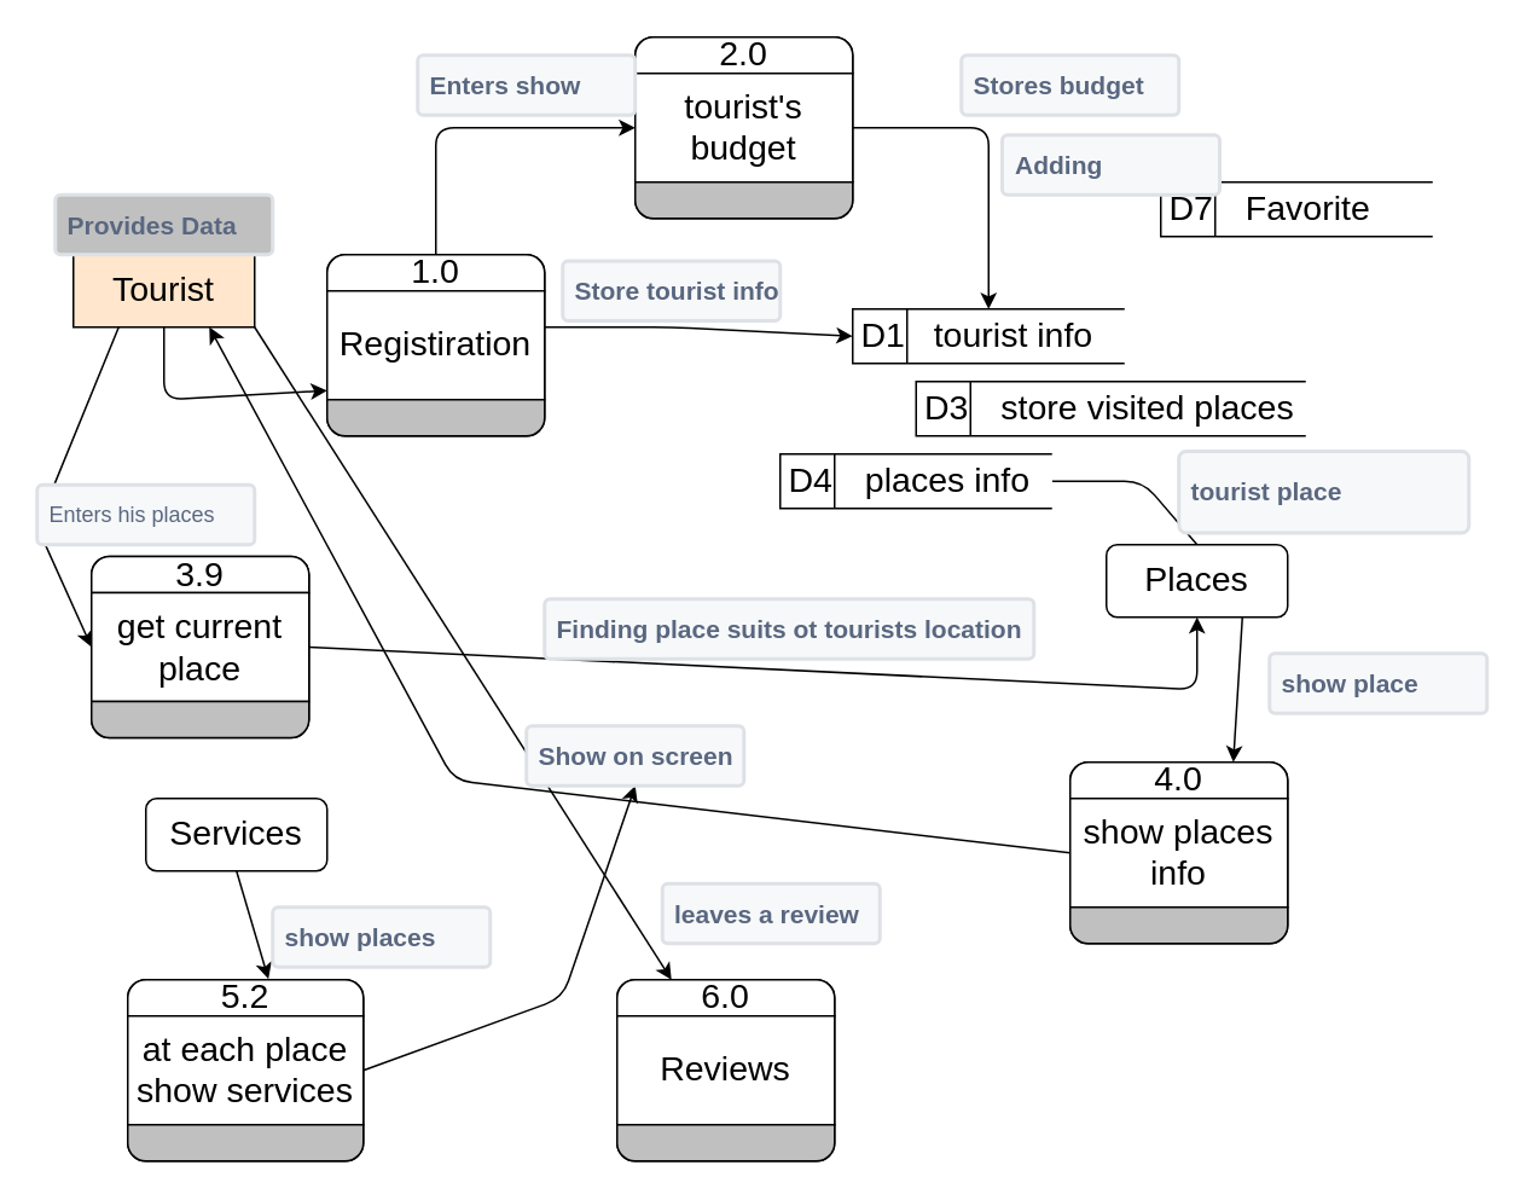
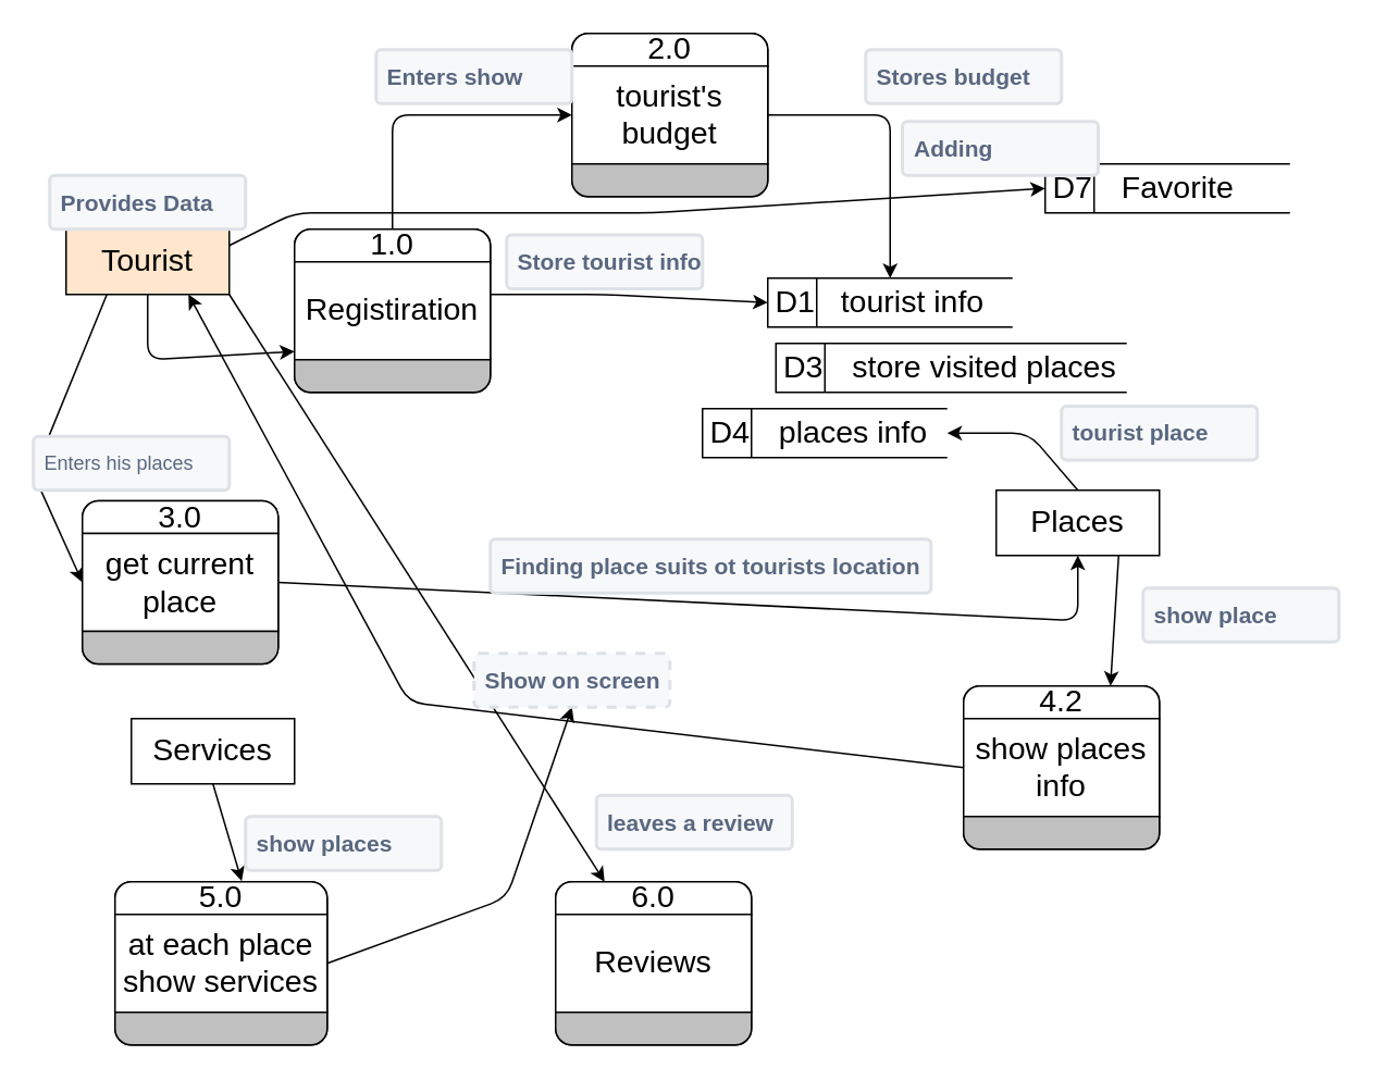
  <mxCell id="0" />
  <mxCell id="1" parent="0" />
  <mxCell id="2" style="edgeStyle=none;html=1;exitX=0.5;exitY=1;exitDx=0;exitDy=0;fontSize=19;entryX=0;entryY=0.75;entryDx=0;entryDy=0;" edge="1" parent="1" source="6" target="19"><mxGeometry relative="1" as="geometry"><mxPoint x="90" y="220" as="targetPoint" /><Array as="points"><mxPoint x="90" y="220" /></Array></mxGeometry></mxCell>
  <mxCell id="3" style="edgeStyle=none;html=1;exitX=0.25;exitY=1;exitDx=0;exitDy=0;entryX=0;entryY=0.5;entryDx=0;entryDy=0;fontSize=14;" edge="1" parent="1" source="6" target="13"><mxGeometry relative="1" as="geometry"><Array as="points"><mxPoint x="20" y="290" /></Array></mxGeometry></mxCell>
  <mxCell id="4" style="edgeStyle=none;html=1;exitX=1;exitY=1;exitDx=0;exitDy=0;entryX=0.25;entryY=0;entryDx=0;entryDy=0;fontSize=14;" edge="1" parent="1" source="6" target="40"><mxGeometry relative="1" as="geometry" /></mxCell>
+ <mxCell id="5" style="edgeStyle=none;html=1;exitX=1;exitY=0.25;exitDx=0;exitDy=0;entryX=0;entryY=0.5;entryDx=0;entryDy=0;fontSize=14;" edge="1" parent="1" source="6" target="44"><mxGeometry relative="1" as="geometry"><Array as="points"><mxPoint x="180" y="130" /><mxPoint x="400" y="130" /></Array></mxGeometry></mxCell>
  <mxCell id="6" value="&lt;font style=&quot;font-size: 19px;&quot;&gt;Tourist&lt;/font&gt;" style="whiteSpace=wrap;html=1;align=center;fillColor=#ffe6cc;" vertex="1" parent="1"><mxGeometry x="40" y="140" width="100" height="40" as="geometry" /></mxCell>
  <mxCell id="7" style="edgeStyle=none;html=1;exitX=0.5;exitY=1;exitDx=0;exitDy=0;entryX=0.597;entryY=-0.004;entryDx=0;entryDy=0;entryPerimeter=0;fontSize=14;" edge="1" parent="1" source="8" target="26"><mxGeometry relative="1" as="geometry" /></mxCell>
- <mxCell id="8" value="&lt;span style=&quot;font-size: 19px;&quot;&gt;Services&lt;/span&gt;" style="whiteSpace=wrap;html=1;align=center;rounded=1;" vertex="1" parent="1"><mxGeometry x="80" y="440" width="100" height="40" as="geometry" /></mxCell>
- <mxCell id="9" style="edgeStyle=none;html=1;exitX=0.5;exitY=0;exitDx=0;exitDy=0;entryX=1;entryY=0.5;entryDx=0;entryDy=0;fontSize=14;endArrow=none;" edge="1" parent="1" source="11" target="24"><mxGeometry relative="1" as="geometry"><Array as="points"><mxPoint x="630" y="265" /></Array></mxGeometry></mxCell>
+ <mxCell id="8" value="&lt;span style=&quot;font-size: 19px;&quot;&gt;Services&lt;/span&gt;" style="whiteSpace=wrap;html=1;align=center;" vertex="1" parent="1"><mxGeometry x="80" y="440" width="100" height="40" as="geometry" /></mxCell>
+ <mxCell id="9" style="edgeStyle=none;html=1;exitX=0.5;exitY=0;exitDx=0;exitDy=0;entryX=1;entryY=0.5;entryDx=0;entryDy=0;fontSize=14;" edge="1" parent="1" source="11" target="24"><mxGeometry relative="1" as="geometry"><Array as="points"><mxPoint x="630" y="265" /></Array></mxGeometry></mxCell>
  <mxCell id="10" style="edgeStyle=none;html=1;exitX=0.75;exitY=1;exitDx=0;exitDy=0;entryX=0.75;entryY=0;entryDx=0;entryDy=0;fontSize=14;" edge="1" parent="1" source="11" target="36"><mxGeometry relative="1" as="geometry" /></mxCell>
- <mxCell id="11" value="&lt;span style=&quot;font-size: 19px;&quot;&gt;Places&lt;br&gt;&lt;/span&gt;" style="whiteSpace=wrap;html=1;align=center;rounded=1;" vertex="1" parent="1"><mxGeometry x="610" y="300" width="100" height="40" as="geometry" /></mxCell>
+ <mxCell id="11" value="&lt;span style=&quot;font-size: 19px;&quot;&gt;Places&lt;br&gt;&lt;/span&gt;" style="whiteSpace=wrap;html=1;align=center;" vertex="1" parent="1"><mxGeometry x="610" y="300" width="100" height="40" as="geometry" /></mxCell>
  <mxCell id="12" style="edgeStyle=none;html=1;exitX=1;exitY=0.5;exitDx=0;exitDy=0;fontSize=14;entryX=0.5;entryY=1;entryDx=0;entryDy=0;" edge="1" parent="1" source="13" target="11"><mxGeometry relative="1" as="geometry"><mxPoint x="660" y="360" as="targetPoint" /><Array as="points"><mxPoint x="660" y="380" /></Array></mxGeometry></mxCell>
  <mxCell id="13" value="" style="rounded=1;whiteSpace=wrap;html=1;container=1;collapsible=0;absoluteArcSize=1;arcSize=20;childLayout=stackLayout;horizontal=1;horizontalStack=0;resizeParent=1;resizeParentMax=0;resizeLast=0;fontSize=19;" vertex="1" parent="1"><mxGeometry x="50" y="306.5" width="120" height="100" as="geometry" /></mxCell>
- <mxCell id="14" value="3.9" style="whiteSpace=wrap;connectable=0;html=1;shape=mxgraph.basic.rect;size=10;rectStyle=rounded;bottomRightStyle=square;bottomLeftStyle=square;part=1;fontSize=19;" vertex="1" parent="13"><mxGeometry width="120" height="20" as="geometry" /></mxCell>
+ <mxCell id="14" value="3.0" style="whiteSpace=wrap;connectable=0;html=1;shape=mxgraph.basic.rect;size=10;rectStyle=rounded;bottomRightStyle=square;bottomLeftStyle=square;part=1;fontSize=19;" vertex="1" parent="13"><mxGeometry width="120" height="20" as="geometry" /></mxCell>
  <mxCell id="15" value="get current place" style="shape=mxgraph.bpmn.task;part=1;taskMarker=abstract;connectable=0;whiteSpace=wrap;html=1;fontSize=19;" vertex="1" parent="13"><mxGeometry y="20" width="120" height="60" as="geometry" /></mxCell>
  <mxCell id="16" value="" style="whiteSpace=wrap;connectable=0;html=1;shape=mxgraph.basic.rect;size=10;rectStyle=rounded;topRightStyle=square;topLeftStyle=square;fillColor=#C0C0C0;part=1;fontSize=19;" vertex="1" parent="13"><mxGeometry y="80" width="120" height="20" as="geometry" /></mxCell>
  <mxCell id="17" style="edgeStyle=none;html=1;entryX=0;entryY=0.5;entryDx=0;entryDy=0;fontSize=14;" edge="1" parent="1" target="23"><mxGeometry relative="1" as="geometry"><mxPoint x="300" y="180" as="sourcePoint" /><Array as="points"><mxPoint x="370" y="180" /></Array></mxGeometry></mxCell>
  <mxCell id="18" style="edgeStyle=none;html=1;exitX=0.5;exitY=0;exitDx=0;exitDy=0;fontSize=14;entryX=0;entryY=0.5;entryDx=0;entryDy=0;" edge="1" parent="1" source="19" target="31"><mxGeometry relative="1" as="geometry"><mxPoint x="270" y="50" as="targetPoint" /><Array as="points"><mxPoint x="240" y="70" /></Array></mxGeometry></mxCell>
  <mxCell id="19" value="" style="rounded=1;whiteSpace=wrap;html=1;container=1;collapsible=0;absoluteArcSize=1;arcSize=20;childLayout=stackLayout;horizontal=1;horizontalStack=0;resizeParent=1;resizeParentMax=0;resizeLast=0;fontSize=19;" vertex="1" parent="1"><mxGeometry x="180" y="140" width="120" height="100" as="geometry" /></mxCell>
  <mxCell id="20" value="1.0" style="whiteSpace=wrap;connectable=0;html=1;shape=mxgraph.basic.rect;size=10;rectStyle=rounded;bottomRightStyle=square;bottomLeftStyle=square;part=1;fontSize=19;" vertex="1" parent="19"><mxGeometry width="120" height="20" as="geometry" /></mxCell>
  <mxCell id="21" value="Registiration" style="shape=mxgraph.bpmn.task;part=1;taskMarker=abstract;connectable=0;whiteSpace=wrap;html=1;fontSize=19;" vertex="1" parent="19"><mxGeometry y="20" width="120" height="60" as="geometry" /></mxCell>
  <mxCell id="22" value="" style="whiteSpace=wrap;connectable=0;html=1;shape=mxgraph.basic.rect;size=10;rectStyle=rounded;topRightStyle=square;topLeftStyle=square;fillColor=#C0C0C0;part=1;fontSize=19;" vertex="1" parent="19"><mxGeometry y="80" width="120" height="20" as="geometry" /></mxCell>
  <mxCell id="23" value="D1&amp;nbsp; &amp;nbsp;tourist info" style="html=1;dashed=0;whitespace=wrap;shape=mxgraph.dfd.dataStoreID;align=left;spacingLeft=3;points=[[0,0],[0.5,0],[1,0],[0,0.5],[1,0.5],[0,1],[0.5,1],[1,1]];fontSize=19;" vertex="1" parent="1"><mxGeometry x="470" y="170" width="150" height="30" as="geometry" /></mxCell>
  <mxCell id="24" value="D4&lt;span style=&quot;white-space: pre;&quot;&gt;&#09;&lt;/span&gt;places info" style="html=1;dashed=0;whitespace=wrap;shape=mxgraph.dfd.dataStoreID;align=left;spacingLeft=3;points=[[0,0],[0.5,0],[1,0],[0,0.5],[1,0.5],[0,1],[0.5,1],[1,1]];fontSize=19;" vertex="1" parent="1"><mxGeometry x="430" y="250" width="150" height="30" as="geometry" /></mxCell>
  <mxCell id="25" style="edgeStyle=none;html=1;exitX=1;exitY=0.5;exitDx=0;exitDy=0;fontSize=14;entryX=0.5;entryY=1;entryDx=0;entryDy=0;" edge="1" parent="1" source="26" target="54"><mxGeometry relative="1" as="geometry"><mxPoint x="400" y="450" as="targetPoint" /><Array as="points"><mxPoint x="310" y="550" /></Array></mxGeometry></mxCell>
  <mxCell id="26" value="" style="rounded=1;whiteSpace=wrap;html=1;container=1;collapsible=0;absoluteArcSize=1;arcSize=20;childLayout=stackLayout;horizontal=1;horizontalStack=0;resizeParent=1;resizeParentMax=0;resizeLast=0;fontSize=19;" vertex="1" parent="1"><mxGeometry x="70" y="540" width="130" height="100" as="geometry" /></mxCell>
- <mxCell id="27" value="5.2" style="whiteSpace=wrap;connectable=0;html=1;shape=mxgraph.basic.rect;size=10;rectStyle=rounded;bottomRightStyle=square;bottomLeftStyle=square;part=1;fontSize=19;" vertex="1" parent="26"><mxGeometry width="130" height="20" as="geometry" /></mxCell>
+ <mxCell id="27" value="5.0" style="whiteSpace=wrap;connectable=0;html=1;shape=mxgraph.basic.rect;size=10;rectStyle=rounded;bottomRightStyle=square;bottomLeftStyle=square;part=1;fontSize=19;" vertex="1" parent="26"><mxGeometry width="130" height="20" as="geometry" /></mxCell>
  <mxCell id="28" value="at each place show services" style="shape=mxgraph.bpmn.task;part=1;taskMarker=abstract;connectable=0;whiteSpace=wrap;html=1;fontSize=19;" vertex="1" parent="26"><mxGeometry y="20" width="130" height="60" as="geometry" /></mxCell>
  <mxCell id="29" value="" style="whiteSpace=wrap;connectable=0;html=1;shape=mxgraph.basic.rect;size=10;rectStyle=rounded;topRightStyle=square;topLeftStyle=square;fillColor=#C0C0C0;part=1;fontSize=19;" vertex="1" parent="26"><mxGeometry y="80" width="130" height="20" as="geometry" /></mxCell>
  <mxCell id="30" style="edgeStyle=none;html=1;exitX=1;exitY=0.5;exitDx=0;exitDy=0;entryX=0.5;entryY=0;entryDx=0;entryDy=0;fontSize=14;" edge="1" parent="1" source="31" target="23"><mxGeometry relative="1" as="geometry"><Array as="points"><mxPoint x="510" y="70" /><mxPoint x="545" y="70" /></Array></mxGeometry></mxCell>
  <mxCell id="31" value="" style="rounded=1;whiteSpace=wrap;html=1;container=1;collapsible=0;absoluteArcSize=1;arcSize=20;childLayout=stackLayout;horizontal=1;horizontalStack=0;resizeParent=1;resizeParentMax=0;resizeLast=0;fontSize=19;" vertex="1" parent="1"><mxGeometry x="350" y="20" width="120" height="100" as="geometry" /></mxCell>
  <mxCell id="32" value="2.0" style="whiteSpace=wrap;connectable=0;html=1;shape=mxgraph.basic.rect;size=10;rectStyle=rounded;bottomRightStyle=square;bottomLeftStyle=square;part=1;fontSize=19;" vertex="1" parent="31"><mxGeometry width="120" height="20" as="geometry" /></mxCell>
  <mxCell id="33" value="tourist's budget" style="shape=mxgraph.bpmn.task;part=1;taskMarker=abstract;connectable=0;whiteSpace=wrap;html=1;fontSize=19;" vertex="1" parent="31"><mxGeometry y="20" width="120" height="60" as="geometry" /></mxCell>
  <mxCell id="34" value="" style="whiteSpace=wrap;connectable=0;html=1;shape=mxgraph.basic.rect;size=10;rectStyle=rounded;topRightStyle=square;topLeftStyle=square;fillColor=#C0C0C0;part=1;fontSize=19;" vertex="1" parent="31"><mxGeometry y="80" width="120" height="20" as="geometry" /></mxCell>
  <mxCell id="35" style="edgeStyle=none;html=1;exitX=0;exitY=0.5;exitDx=0;exitDy=0;fontSize=14;entryX=0.75;entryY=1;entryDx=0;entryDy=0;" edge="1" parent="1" source="36" target="6"><mxGeometry relative="1" as="geometry"><mxPoint x="350" y="300" as="targetPoint" /><Array as="points"><mxPoint x="250" y="430" /></Array></mxGeometry></mxCell>
  <mxCell id="36" value="" style="rounded=1;whiteSpace=wrap;html=1;container=1;collapsible=0;absoluteArcSize=1;arcSize=20;childLayout=stackLayout;horizontal=1;horizontalStack=0;resizeParent=1;resizeParentMax=0;resizeLast=0;fontSize=19;" vertex="1" parent="1"><mxGeometry x="590" y="420" width="120" height="100" as="geometry" /></mxCell>
- <mxCell id="37" value="4.0" style="whiteSpace=wrap;connectable=0;html=1;shape=mxgraph.basic.rect;size=10;rectStyle=rounded;bottomRightStyle=square;bottomLeftStyle=square;part=1;fontSize=19;" vertex="1" parent="36"><mxGeometry width="120" height="20" as="geometry" /></mxCell>
+ <mxCell id="37" value="4.2" style="whiteSpace=wrap;connectable=0;html=1;shape=mxgraph.basic.rect;size=10;rectStyle=rounded;bottomRightStyle=square;bottomLeftStyle=square;part=1;fontSize=19;" vertex="1" parent="36"><mxGeometry width="120" height="20" as="geometry" /></mxCell>
  <mxCell id="38" value="show places info" style="shape=mxgraph.bpmn.task;part=1;taskMarker=abstract;connectable=0;whiteSpace=wrap;html=1;fontSize=19;" vertex="1" parent="36"><mxGeometry y="20" width="120" height="60" as="geometry" /></mxCell>
  <mxCell id="39" value="" style="whiteSpace=wrap;connectable=0;html=1;shape=mxgraph.basic.rect;size=10;rectStyle=rounded;topRightStyle=square;topLeftStyle=square;fillColor=#C0C0C0;part=1;fontSize=19;" vertex="1" parent="36"><mxGeometry y="80" width="120" height="20" as="geometry" /></mxCell>
  <mxCell id="40" value="" style="rounded=1;whiteSpace=wrap;html=1;container=1;collapsible=0;absoluteArcSize=1;arcSize=20;childLayout=stackLayout;horizontal=1;horizontalStack=0;resizeParent=1;resizeParentMax=0;resizeLast=0;fontSize=19;" vertex="1" parent="1"><mxGeometry x="340" y="540" width="120" height="100" as="geometry" /></mxCell>
  <mxCell id="41" value="6.0" style="whiteSpace=wrap;connectable=0;html=1;shape=mxgraph.basic.rect;size=10;rectStyle=rounded;bottomRightStyle=square;bottomLeftStyle=square;part=1;fontSize=19;" vertex="1" parent="40"><mxGeometry width="120" height="20" as="geometry" /></mxCell>
  <mxCell id="42" value="Reviews" style="shape=mxgraph.bpmn.task;part=1;taskMarker=abstract;connectable=0;whiteSpace=wrap;html=1;fontSize=19;" vertex="1" parent="40"><mxGeometry y="20" width="120" height="60" as="geometry" /></mxCell>
  <mxCell id="43" value="" style="whiteSpace=wrap;connectable=0;html=1;shape=mxgraph.basic.rect;size=10;rectStyle=rounded;topRightStyle=square;topLeftStyle=square;fillColor=#C0C0C0;part=1;fontSize=19;" vertex="1" parent="40"><mxGeometry y="80" width="120" height="20" as="geometry" /></mxCell>
  <mxCell id="44" value="D7&lt;span style=&quot;white-space: pre;&quot;&gt;&#09;&lt;/span&gt;Favorite" style="html=1;dashed=0;whitespace=wrap;shape=mxgraph.dfd.dataStoreID;align=left;spacingLeft=3;points=[[0,0],[0.5,0],[1,0],[0,0.5],[1,0.5],[0,1],[0.5,1],[1,1]];fontSize=19;" vertex="1" parent="1"><mxGeometry x="640" y="100" width="150" height="30" as="geometry" /></mxCell>
- <mxCell id="45" value="D3&lt;span style=&quot;white-space: pre;&quot;&gt;&#09;&lt;/span&gt;store visited places" style="html=1;dashed=0;whitespace=wrap;shape=mxgraph.dfd.dataStoreID;align=left;spacingLeft=3;points=[[0,0],[0.5,0],[1,0],[0,0.5],[1,0.5],[0,1],[0.5,1],[1,1]];fontSize=19;" vertex="1" parent="1"><mxGeometry x="505" y="210" width="215" height="30" as="geometry" /></mxCell>
- <mxCell id="46" value="&lt;b&gt;&lt;font style=&quot;font-size: 14px;&quot;&gt;Provides Data&lt;/font&gt;&lt;/b&gt;" style="rounded=1;arcSize=9;fillColor=#c0c0c0;align=left;spacingLeft=5;strokeColor=#DEE1E6;html=1;strokeWidth=2;fontColor=#596780;fontSize=12;" vertex="1" parent="1"><mxGeometry x="30" y="107" width="120" height="33" as="geometry" /></mxCell>
+ <mxCell id="45" value="D3&lt;span style=&quot;white-space: pre;&quot;&gt;&#09;&lt;/span&gt;store visited places" style="html=1;dashed=0;whitespace=wrap;shape=mxgraph.dfd.dataStoreID;align=left;spacingLeft=3;points=[[0,0],[0.5,0],[1,0],[0,0.5],[1,0.5],[0,1],[0.5,1],[1,1]];fontSize=19;" vertex="1" parent="1"><mxGeometry x="475" y="210" width="215" height="30" as="geometry" /></mxCell>
+ <mxCell id="46" value="&lt;b&gt;&lt;font style=&quot;font-size: 14px;&quot;&gt;Provides Data&lt;/font&gt;&lt;/b&gt;" style="rounded=1;arcSize=9;fillColor=#F7F8F9;align=left;spacingLeft=5;strokeColor=#DEE1E6;html=1;strokeWidth=2;fontColor=#596780;fontSize=12" vertex="1" parent="1"><mxGeometry x="30" y="107" width="120" height="33" as="geometry" /></mxCell>
  <mxCell id="47" value="&lt;b&gt;&lt;font style=&quot;font-size: 14px;&quot;&gt;Store tourist info&lt;/font&gt;&lt;/b&gt;" style="rounded=1;arcSize=9;fillColor=#F7F8F9;align=left;spacingLeft=5;strokeColor=#DEE1E6;html=1;strokeWidth=2;fontColor=#596780;fontSize=12" vertex="1" parent="1"><mxGeometry x="310" y="143.5" width="120" height="33" as="geometry" /></mxCell>
  <mxCell id="48" value="&lt;span style=&quot;font-size: 14px;&quot;&gt;&lt;b&gt;Enters show&lt;/b&gt;&lt;/span&gt;" style="rounded=1;arcSize=9;fillColor=#F7F8F9;align=left;spacingLeft=5;strokeColor=#DEE1E6;html=1;strokeWidth=2;fontColor=#596780;fontSize=12" vertex="1" parent="1"><mxGeometry x="230" y="30" width="120" height="33" as="geometry" /></mxCell>
  <mxCell id="49" value="&lt;span style=&quot;font-size: 14px;&quot;&gt;&lt;b&gt;Stores budget&lt;/b&gt;&lt;/span&gt;" style="rounded=1;arcSize=9;fillColor=#F7F8F9;align=left;spacingLeft=5;strokeColor=#DEE1E6;html=1;strokeWidth=2;fontColor=#596780;fontSize=12" vertex="1" parent="1"><mxGeometry x="530" y="30" width="120" height="33" as="geometry" /></mxCell>
  <mxCell id="50" value="Enters his places" style="rounded=1;arcSize=9;fillColor=#F7F8F9;align=left;spacingLeft=5;strokeColor=#DEE1E6;html=1;strokeWidth=2;fontColor=#596780;fontSize=12" vertex="1" parent="1"><mxGeometry x="20" y="267" width="120" height="33" as="geometry" /></mxCell>
  <mxCell id="51" value="&lt;span style=&quot;font-size: 14px;&quot;&gt;&lt;b&gt;Finding place suits ot tourists location&lt;/b&gt;&lt;/span&gt;" style="rounded=1;arcSize=9;fillColor=#F7F8F9;align=left;spacingLeft=5;strokeColor=#DEE1E6;html=1;strokeWidth=2;fontColor=#596780;fontSize=12" vertex="1" parent="1"><mxGeometry x="300" y="330" width="270" height="33" as="geometry" /></mxCell>
- <mxCell id="52" value="&lt;span style=&quot;font-size: 14px;&quot;&gt;&lt;b&gt;tourist place&amp;nbsp;&lt;/b&gt;&lt;/span&gt;" style="rounded=1;arcSize=9;fillColor=#F7F8F9;align=left;spacingLeft=5;strokeColor=#DEE1E6;html=1;strokeWidth=2;fontColor=#596780;fontSize=12" vertex="1" parent="1"><mxGeometry x="650" y="248.5" width="160" height="45" as="geometry" /></mxCell>
+ <mxCell id="52" value="&lt;span style=&quot;font-size: 14px;&quot;&gt;&lt;b&gt;tourist place&amp;nbsp;&lt;/b&gt;&lt;/span&gt;" style="rounded=1;arcSize=9;fillColor=#F7F8F9;align=left;spacingLeft=5;strokeColor=#DEE1E6;html=1;strokeWidth=2;fontColor=#596780;fontSize=12" vertex="1" parent="1"><mxGeometry x="650" y="248.5" width="120" height="33" as="geometry" /></mxCell>
  <mxCell id="53" value="&lt;span style=&quot;font-size: 14px;&quot;&gt;&lt;b&gt;show place&lt;/b&gt;&lt;/span&gt;" style="rounded=1;arcSize=9;fillColor=#F7F8F9;align=left;spacingLeft=5;strokeColor=#DEE1E6;html=1;strokeWidth=2;fontColor=#596780;fontSize=12" vertex="1" parent="1"><mxGeometry x="700" y="360" width="120" height="33" as="geometry" /></mxCell>
- <mxCell id="54" value="&lt;span style=&quot;font-size: 14px;&quot;&gt;&lt;b&gt;Show on screen&lt;/b&gt;&lt;/span&gt;" style="rounded=1;arcSize=9;fillColor=#F7F8F9;align=left;spacingLeft=5;strokeColor=#DEE1E6;html=1;strokeWidth=2;fontColor=#596780;fontSize=12" vertex="1" parent="1"><mxGeometry x="290" y="400" width="120" height="33" as="geometry" /></mxCell>
+ <mxCell id="54" value="&lt;span style=&quot;font-size: 14px;&quot;&gt;&lt;b&gt;Show on screen&lt;/b&gt;&lt;/span&gt;" style="rounded=1;arcSize=9;fillColor=#F7F8F9;align=left;spacingLeft=5;strokeColor=#DEE1E6;html=1;strokeWidth=2;fontColor=#596780;fontSize=12;dashed=1;" vertex="1" parent="1"><mxGeometry x="290" y="400" width="120" height="33" as="geometry" /></mxCell>
  <mxCell id="55" value="&lt;span style=&quot;font-size: 14px;&quot;&gt;&lt;b&gt;show places&lt;/b&gt;&lt;/span&gt;" style="rounded=1;arcSize=9;fillColor=#F7F8F9;align=left;spacingLeft=5;strokeColor=#DEE1E6;html=1;strokeWidth=2;fontColor=#596780;fontSize=12" vertex="1" parent="1"><mxGeometry x="150" y="500" width="120" height="33" as="geometry" /></mxCell>
  <mxCell id="56" value="&lt;span style=&quot;font-size: 14px;&quot;&gt;&lt;b&gt;leaves a review&lt;/b&gt;&lt;/span&gt;" style="rounded=1;arcSize=9;fillColor=#F7F8F9;align=left;spacingLeft=5;strokeColor=#DEE1E6;html=1;strokeWidth=2;fontColor=#596780;fontSize=12" vertex="1" parent="1"><mxGeometry x="365" y="487" width="120" height="33" as="geometry" /></mxCell>
  <mxCell id="57" value="&lt;b&gt;&lt;font style=&quot;font-size: 14px;&quot;&gt;Adding&lt;/font&gt;&lt;/b&gt;" style="rounded=1;arcSize=9;fillColor=#F7F8F9;align=left;spacingLeft=5;strokeColor=#DEE1E6;html=1;strokeWidth=2;fontColor=#596780;fontSize=12" vertex="1" parent="1"><mxGeometry x="552.5" y="74" width="120" height="33" as="geometry" /></mxCell>
